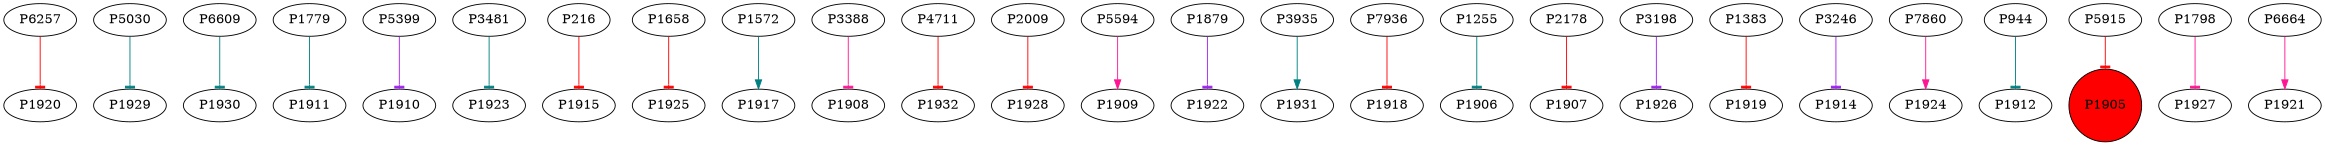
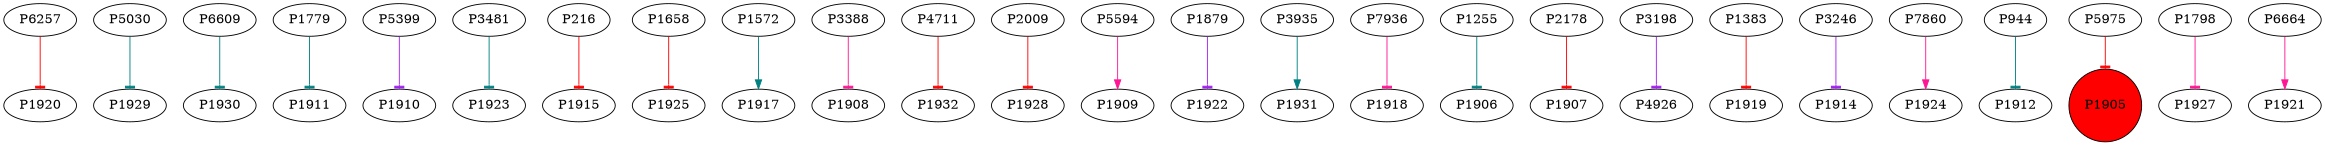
  digraph {
    edge [arrowhead=tee color=red]
    P6257
    P1920
    P5030
    P1929
    P6609
    P1930
    P1779
    P1911
    P5399
    P1910
    P3481
    P1923
    P216
    P1915
    P1658
    P1925
    P1572
    P1917
    P3388
    P1908
    P4711
    P1932
    P2009
    P1928
    P5594
    P1909
    P1879
    P1922
    P3935
    P1931
    P7936
    P1918
    P1255
    P1906
    P2178
    P1907
    P3198
-   P1926
+   P1926 [label=P4926]
    P1383
    P1919
    P3246
    P1914
    P7860
    P1924
    P944
    P1912
    P1905 [fillcolor=red shape=circle style=filled]
-   P5915
+   P5915 [label=P5975]
    P1798
    P1927
    P6664
    P1921
    P6257 -> P1920
    P5030 -> P1929 [color=teal]
    P6609 -> P1930 [color=teal]
    P1779 -> P1911 [color=teal]
    P5399 -> P1910 [color=purple]
    P3481 -> P1923 [color=teal]
    P216 -> P1915
    P1658 -> P1925
    P1572 -> P1917 [arrowhead=normal color=teal]
    P3388 -> P1908 [color=deeppink]
    P4711 -> P1932
    P2009 -> P1928
    P5594 -> P1909 [arrowhead=normal color=deeppink]
    P1879 -> P1922 [color=purple]
    P3935 -> P1931 [arrowhead=normal color=teal]
-   P7936 -> P1918
+   P7936 -> P1918 [color=deeppink]
    P1255 -> P1906 [color=teal]
    P2178 -> P1907
    P3198 -> P1926 [color=purple]
    P1383 -> P1919
    P3246 -> P1914 [color=purple]
    P7860 -> P1924 [arrowhead=normal color=deeppink]
    P944 -> P1912 [color=teal]
    P5915 -> P1905
    P1798 -> P1927 [color=deeppink]
    P6664 -> P1921 [arrowhead=normal color=deeppink]
  }
